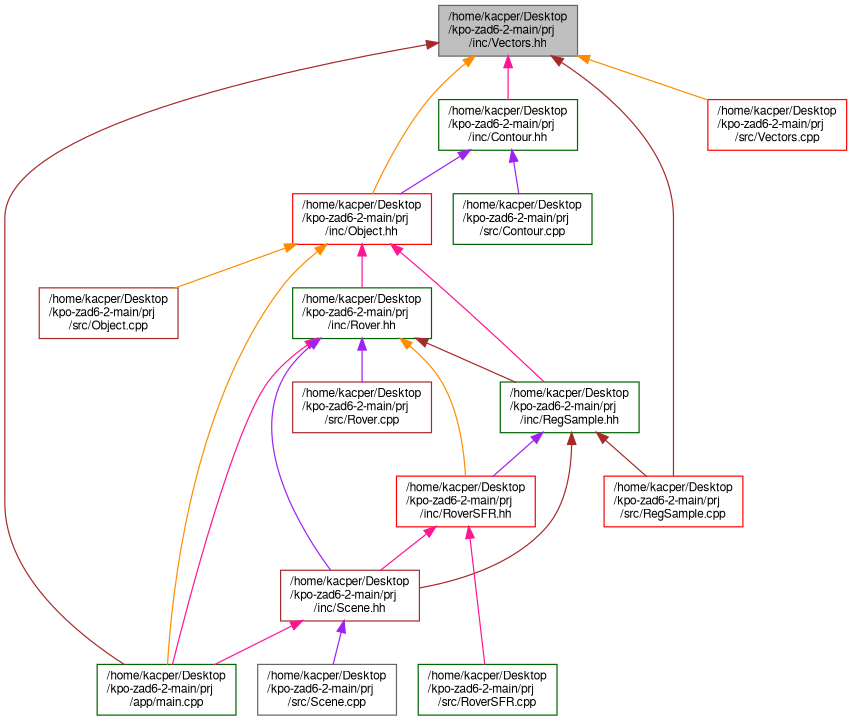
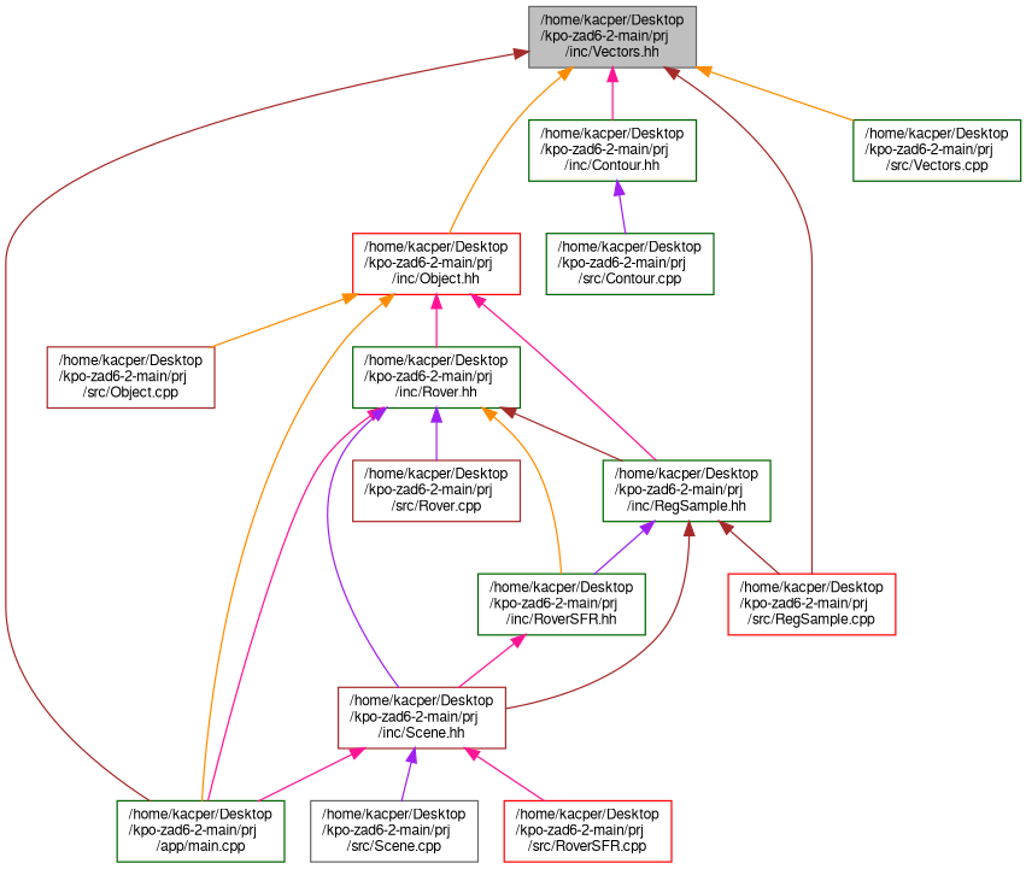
  digraph {
    node [color=darkgreen fillcolor=white fontname=FreeSans fontsize=10 shape=record style=filled]
    edge [color=deeppink dir=back fontname=FreeSans fontsize=10 labelfontname=FreeSans labelfontsize=10 style=solid]
    n1 [color=gray40 fillcolor=grey75 fontcolor=black height=0.2 label="/home/kacper/Desktop\l/kpo-zad6-2-main/prj\l/inc/Vectors.hh" width=0.4]
    n2 [height=0.2 label="/home/kacper/Desktop\l/kpo-zad6-2-main/prj\l/app/main.cpp" width=0.4]
    n3 [height=0.2 label="/home/kacper/Desktop\l/kpo-zad6-2-main/prj\l/inc/Contour.hh" width=0.4]
    n4 [color=red height=0.2 label="/home/kacper/Desktop\l/kpo-zad6-2-main/prj\l/inc/Object.hh" width=0.4]
-   n5 [color=red height=0.2 label="/home/kacper/Desktop\l/kpo-zad6-2-main/prj\l/src/Vectors.cpp" width=0.4]
+   n5 [height=0.2 label="/home/kacper/Desktop\l/kpo-zad6-2-main/prj\l/src/Vectors.cpp" width=0.4]
    n6 [color=red height=0.2 label="/home/kacper/Desktop\l/kpo-zad6-2-main/prj\l/src/RegSample.cpp" width=0.4]
    n7 [height=0.2 label="/home/kacper/Desktop\l/kpo-zad6-2-main/prj\l/src/Contour.cpp" width=0.4]
    n8 [height=0.2 label="/home/kacper/Desktop\l/kpo-zad6-2-main/prj\l/inc/RegSample.hh" width=0.4]
    n9 [height=0.2 label="/home/kacper/Desktop\l/kpo-zad6-2-main/prj\l/inc/Rover.hh" width=0.4]
    n10 [color=brown height=0.2 label="/home/kacper/Desktop\l/kpo-zad6-2-main/prj\l/src/Object.cpp" width=0.4]
-   n11 [color=red height=0.2 label="/home/kacper/Desktop\l/kpo-zad6-2-main/prj\l/inc/RoverSFR.hh" width=0.4]
+   n11 [height=0.2 label="/home/kacper/Desktop\l/kpo-zad6-2-main/prj\l/inc/RoverSFR.hh" width=0.4]
    n12 [color=brown height=0.2 label="/home/kacper/Desktop\l/kpo-zad6-2-main/prj\l/inc/Scene.hh" width=0.4]
    n13 [color=brown height=0.2 label="/home/kacper/Desktop\l/kpo-zad6-2-main/prj\l/src/Rover.cpp" width=0.4]
-   n14 [height=0.2 label="/home/kacper/Desktop\l/kpo-zad6-2-main/prj\l/src/RoverSFR.cpp" width=0.4]
+   n14 [color=red height=0.2 label="/home/kacper/Desktop\l/kpo-zad6-2-main/prj\l/src/RoverSFR.cpp" width=0.4]
    n15 [color=gray40 height=0.2 label="/home/kacper/Desktop\l/kpo-zad6-2-main/prj\l/src/Scene.cpp" width=0.4]
    n1 -> n2 [color=brown]
    n1 -> n3
    n1 -> n4 [color=darkorange]
    n1 -> n5 [color=darkorange]
    n1 -> n6 [color=brown]
-   n3 -> n4 [color=purple]
    n3 -> n7 [color=purple]
    n4 -> n2 [color=darkorange]
    n4 -> n8
    n4 -> n9
    n4 -> n10 [color=darkorange]
    n8 -> n6 [color=brown]
    n8 -> n11 [color=purple]
    n8 -> n12 [color=brown]
    n9 -> n2
    n9 -> n8 [color=brown]
    n9 -> n11 [color=darkorange]
    n9 -> n12 [color=purple]
    n9 -> n13 [color=purple]
    n11 -> n12
-   n11 -> n14
+   n12 -> n14
    n12 -> n2
    n12 -> n15 [color=purple]
  }
